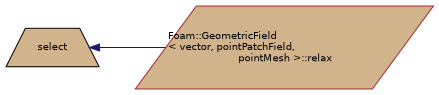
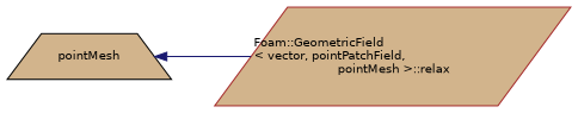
  digraph {
    rankdir=LR
    fontname="DejaVu Sans"
    node [fillcolor=tan fontname="DejaVu Sans" fontsize=10 style=filled]
-   n1 [color=black fontcolor=black height=0.2 label=select shape=trapezium width=0.4]
+   n1 [color=black fontcolor=black height=0.2 label=pointMesh shape=trapezium width=0.4]
    n2 [color=brown height=0.2 label="Foam::GeometricField\l\< vector, pointPatchField,\l pointMesh \>::relax" shape=parallelogram width=0.4]
    n1 -> n2 [color=midnightblue dir=back fontname="DejaVu Sans" fontsize=10 labelfontname=FreeSans labelfontsize=10 style=solid]
  }
